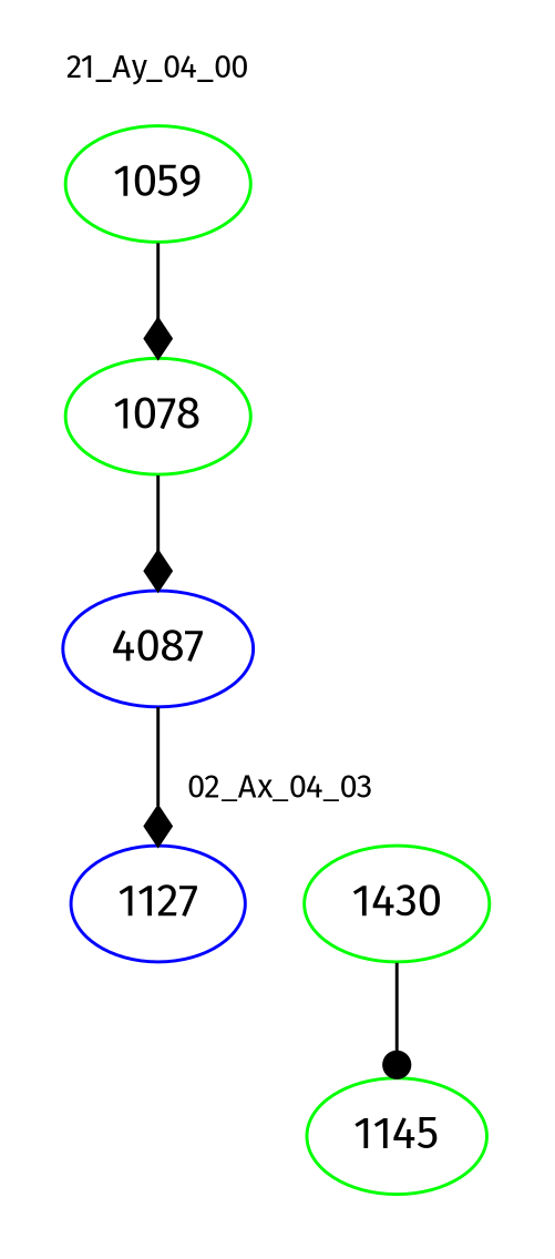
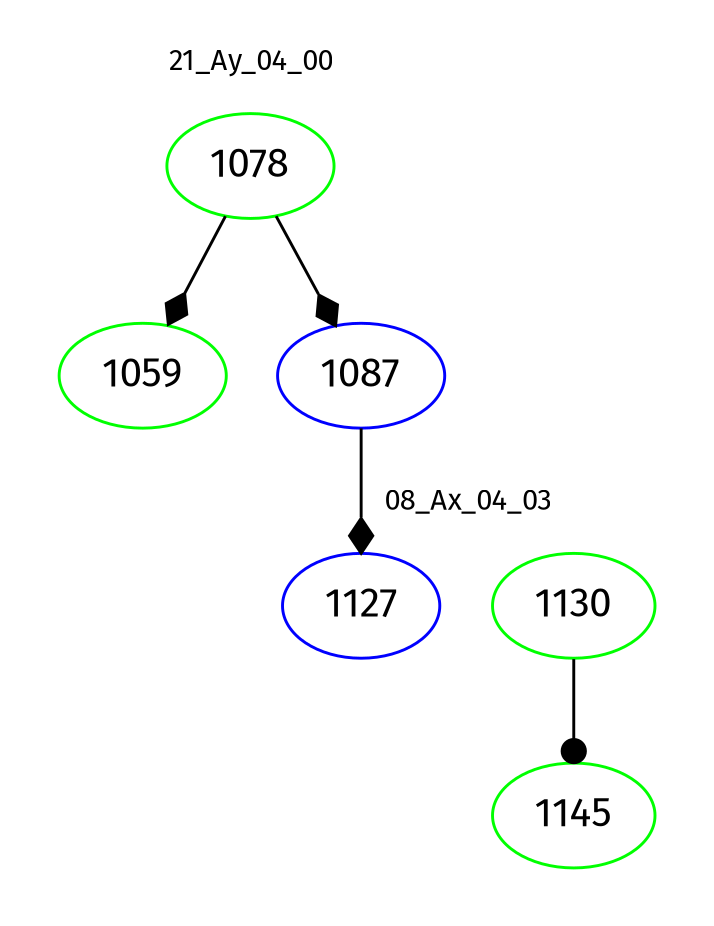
  digraph {
    fontname="Fira Sans"
    node [color=green fontname="Fira Sans"]
    edge [arrowhead=diamond color=black fontname="Fira Sans"]
    n1 [label=1078]
    n2 [label=1059]
-   n3 [color=blue label=4087]
-   n4 [label=1430]
+   n3 [color=blue label=1087]
+   n4 [label=1130]
    n5 [color=blue label=1127]
    n6 [label=1145]
    subgraph cluster_1 {
      color=white
      fontsize=10
      label="21_Ay_04_00"
      n1
      n2
      n3
    }
    subgraph cluster_2 {
      color=white
      fontsize=10
-     label="02_Ax_04_03"
+     label="08_Ax_04_03"
      n4
      n5
      n6
    }
-   n2 -> n1
+   n1 -> n2
    n1 -> n3
    n3 -> n5
    n4 -> n6 [arrowhead=dot]
  }
